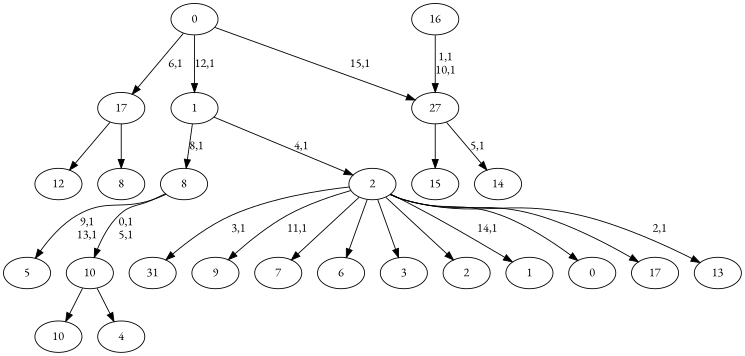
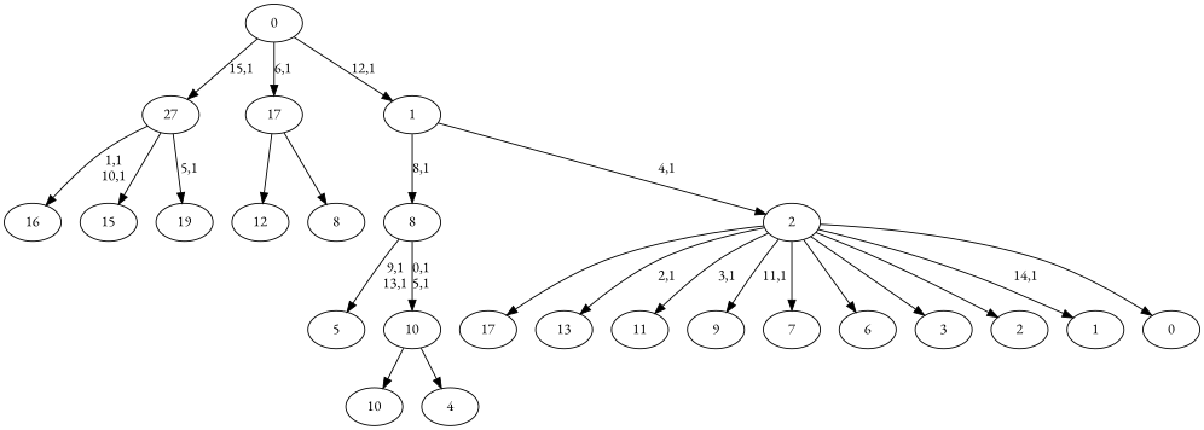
  digraph {
    fontname="EB Garamond"
    node [fontname="EB Garamond"]
    edge [fontname="EB Garamond"]
    n1 [label=17]
    n2 [label=16]
    n3 [label=15]
-   n4 [label=14]
+   n4 [label=19]
    27
    n6 [label=13]
    n7 [label=12]
-   n8 [label=31]
+   n8 [label=11]
    n9 [label=10]
    n10 [label=9]
    n11 [label=8]
    17
    n13 [label=7]
    n14 [label=6]
    n15 [label=5]
    n16 [label=4]
    10
    8
    n19 [label=3]
    n20 [label=2]
    n21 [label=1]
    n22 [label=0]
    2
    1
    0
-   n2 -> 27 [label="1,1\n10,1"]
+   27 -> n2 [label="1,1\n10,1"]
    27 -> n3
    27 -> n4 [label="5,1"]
    17 -> n7
    17 -> n11
    10 -> n9
    10 -> n16
    8 -> n15 [label="9,1\n13,1"]
    8 -> 10 [label="0,1\n5,1"]
    2 -> n1
    2 -> n6 [label="2,1"]
    2 -> n8 [label="3,1"]
    2 -> n10 [label="11,1"]
    2 -> n13
    2 -> n14
    2 -> n19
    2 -> n20
    2 -> n21 [label="14,1"]
    2 -> n22
    1 -> 8 [label="8,1"]
    1 -> 2 [label="4,1"]
    0 -> 27 [label="15,1"]
    0 -> 17 [label="6,1"]
    0 -> 1 [label="12,1"]
  }
